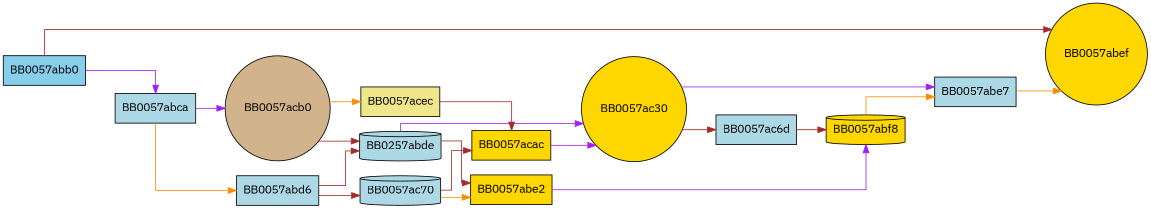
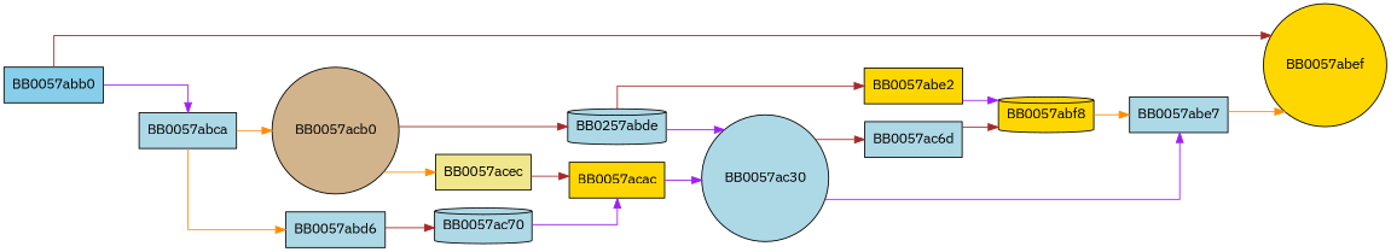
  digraph {
    fontname="IBM Plex Sans"
    rankdir=LR
    splines=ortho
    node [fillcolor=lightblue fontname="IBM Plex Sans" shape=box style=filled]
    edge [color=brown fontname="IBM Plex Sans"]
    BB0057abb0 [fillcolor=skyblue]
    BB0057abef [fillcolor=gold shape=circle]
    BB0057abca
    BB0057acb0 [fillcolor=tan shape=circle]
    BB0057abd6
    n6 [label=BB0257abde shape=cylinder]
    BB0057acec [fillcolor=khaki]
    BB0057ac70 [shape=cylinder]
    BB0057abe2 [fillcolor=gold]
-   BB0057ac30 [fillcolor=gold shape=circle]
+   BB0057ac30 [shape=circle]
    BB0057acac [fillcolor=gold]
    BB0057abf8 [fillcolor=gold shape=cylinder]
    BB0057abe7
    BB0057ac6d
    BB0057abb0 -> BB0057abef
    BB0057abb0 -> BB0057abca [color=purple]
-   BB0057abca -> BB0057acb0 [color=purple]
+   BB0057abca -> BB0057acb0 [color=darkorange]
    BB0057abca -> BB0057abd6 [color=darkorange]
    BB0057acb0 -> n6
    BB0057acb0 -> BB0057acec [color=darkorange]
-   BB0057abd6 -> n6
    BB0057abd6 -> BB0057ac70
    n6 -> BB0057abe2
    n6 -> BB0057ac30 [color=purple]
    BB0057acec -> BB0057acac
-   BB0057ac70 -> BB0057abe2 [color=darkorange]
-   BB0057ac70 -> BB0057acac
+   BB0057ac70 -> BB0057acac [color=purple]
    BB0057abe2 -> BB0057abf8 [color=purple]
    BB0057ac30 -> BB0057abe7 [color=purple]
    BB0057ac30 -> BB0057ac6d
    BB0057acac -> BB0057ac30 [color=purple]
    BB0057abf8 -> BB0057abe7 [color=darkorange]
    BB0057abe7 -> BB0057abef [color=darkorange]
    BB0057ac6d -> BB0057abf8
  }
